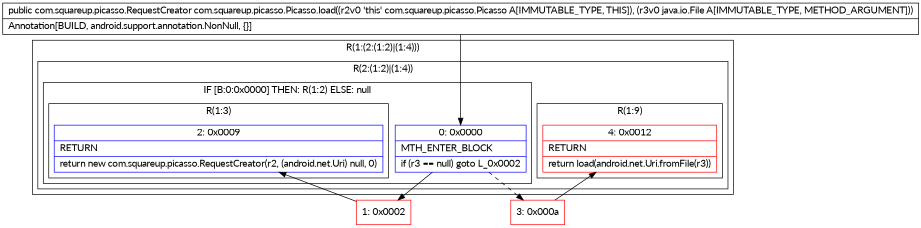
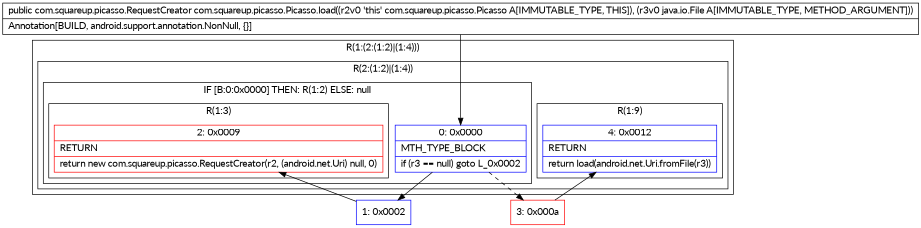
  digraph {
    fontname=Lato
    node [color=blue fontname=Lato shape=record]
    edge [fontname=Lato]
-   n1 [label="{2\:\ 0x0009|RETURN\l|return new com.squareup.picasso.RequestCreator(r2, (android.net.Uri) null, 0)\l}"]
-   n2 [label="{0\:\ 0x0000|MTH_ENTER_BLOCK\l|if (r3 == null) goto L_0x0002\l}"]
-   n3 [color=red label="{4\:\ 0x0012|RETURN\l|return load(android.net.Uri.fromFile(r3))\l}"]
-   n4 [color=red label="{1\:\ 0x0002}"]
+   n1 [color=red label="{2\:\ 0x0009|RETURN\l|return new com.squareup.picasso.RequestCreator(r2, (android.net.Uri) null, 0)\l}"]
+   n2 [label="{0\:\ 0x0000|MTH_TYPE_BLOCK\l|if (r3 == null) goto L_0x0002\l}"]
+   n3 [label="{4\:\ 0x0012|RETURN\l|return load(android.net.Uri.fromFile(r3))\l}"]
+   n4 [label="{1\:\ 0x0002}"]
    n5 [color=red label="{3\:\ 0x000a}"]
    n6 [label="{public com.squareup.picasso.RequestCreator com.squareup.picasso.Picasso.load((r2v0 'this' com.squareup.picasso.Picasso A[IMMUTABLE_TYPE, THIS]), (r3v0 java.io.File A[IMMUTABLE_TYPE, METHOD_ARGUMENT]))  | Annotation[BUILD, android.support.annotation.NonNull, \{\}]\l}" color=""]
    subgraph cluster_1 {
      label="R(1:(2:(1:2)|(1:4)))"
      subgraph cluster_2 {
        label="R(2:(1:2)|(1:4))"
        subgraph cluster_3 {
          label="IF [B:0:0x0000] THEN: R(1:2) ELSE: null"
          n2
          subgraph cluster_4 {
            label="R(1:3)"
            n1
          }
        }
        subgraph cluster_5 {
          label="R(1:9)"
          n3
        }
      }
    }
    n2 -> n4
    n2 -> n5 [style=dashed]
    n4 -> n1
    n5 -> n3
    n6 -> n2
  }
